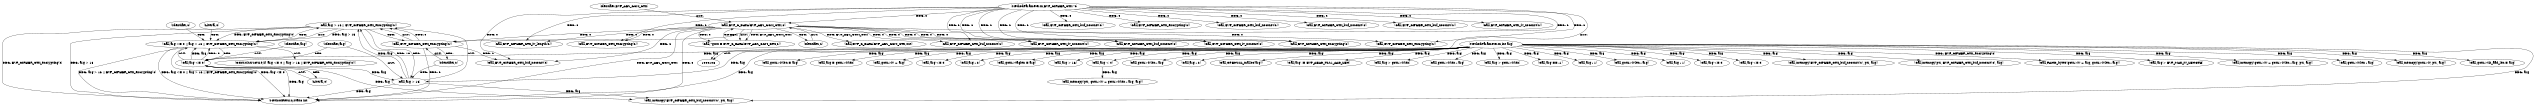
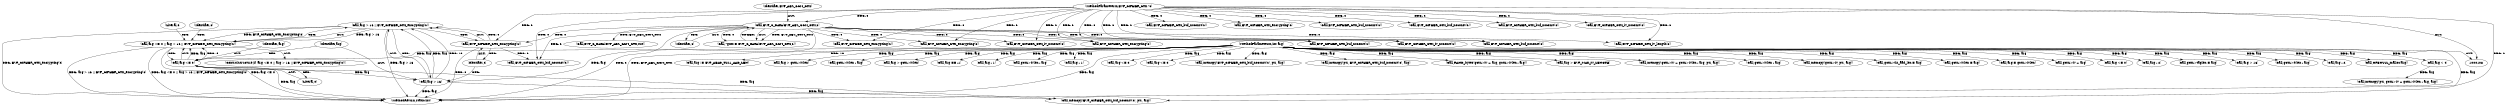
  digraph {
    n1 [label="(Call,arg > 16 || EVP_CIPHER_CTX_encrypting(c))"]
    n2 [label="(Call,arg > 16)"]
    n3 [label="(Call,EVP_CIPHER_CTX_encrypting(c))"]
    n4 [label="(Call,arg <= 0 || arg > 16 || EVP_CIPHER_CTX_encrypting(c))"]
    n5 [label="(MethodReturn,static int)"]
    n6 [label="(Call,memcpy(EVP_CIPHER_CTX_buf_noconst(c), ptr, arg))"]
    n7 [label="(Call,EVP_CIPHER_CTX_buf_noconst(c))"]
    n8 [label="(Identifier,c)"]
    n9 [label="(Call,arg <= 0)"]
    n10 [label="(ControlStructure,if (arg <= 0 || arg > 16 || EVP_CIPHER_CTX_encrypting(c)))"]
    n11 [label="(Literal,0)"]
    n12 [label="(MethodParameterIn,int arg)"]
    n13 [label="(Call,gctx->ivlen - arg)"]
    n14 [label="(Call,arg - 2)"]
    n15 [label="(Call,OPENSSL_malloc(arg))"]
    n16 [label="(Call,arg != EVP_AEAD_TLS1_AAD_LEN)"]
    n17 [label="(Call,arg > gctx->ivlen)"]
    n18 [label="(Call,gctx->ivlen - arg)"]
    n19 [label="(Call,arg > gctx->ivlen)"]
    n20 [label="(Call,arg == -1)"]
    n21 [label="(Call,arg - 1)"]
    n22 [label="(Call,gctx->ivlen - arg)"]
    n23 [label="(Call,arg - 1)"]
    n24 [label="(Call,arg <= 0)"]
    n25 [label="(Call,arg <= 0)"]
    n26 [label="(Call,memcpy(EVP_CIPHER_CTX_buf_noconst(c), ptr, arg))"]
    n27 [label="(Call,memcpy(ptr, EVP_CIPHER_CTX_buf_noconst(c), arg))"]
    n28 [label="(Call,RAND_bytes(gctx->iv + arg, gctx->ivlen - arg))"]
    n29 [label="(Call,arg > EVP_MAX_IV_LENGTH)"]
    n30 [label="(Call,memcpy(gctx->iv + gctx->ivlen - arg, ptr, arg))"]
    n31 [label="(Call,gctx->ivlen - arg)"]
    n32 [label="(Call,memcpy(gctx->iv, ptr, arg))"]
    n33 [label="(Call,gctx->tls_aad_len = arg)"]
    n34 [label="(Call,gctx->ivlen = arg)"]
    n35 [label="(Call,arg = gctx->ivlen)"]
    n36 [label="(Call,gctx->iv + arg)"]
    n37 [label="(Call,arg <= 0)"]
    n38 [label="(Call,arg - 2)"]
    n39 [label="(Call,arg < 4)"]
    n40 [label="(Call,gctx->taglen = arg)"]
    n41 [label="(Call,arg > 16)"]
    1000108
    n43 [label="(Call,memcpy(ptr, gctx->iv + gctx->ivlen - arg, arg))"]
    n44 [label="(Call,EVP_C_DATA(EVP_AES_GCM_CTX,c))"]
    n45 [label="(Call,EVP_CIPHER_CTX_encrypting(c))"]
    n46 [label="(Identifier,c)"]
    n47 [label="(Call,EVP_CIPHER_CTX_iv_length(c))"]
    n48 [label="(Call,*gctx = EVP_C_DATA(EVP_AES_GCM_CTX,c))"]
    n49 [label="(Call,EVP_CIPHER_CTX_encrypting(c))"]
    n50 [label="(Call,EVP_CIPHER_CTX_buf_noconst(c))"]
    n51 [label="(Call,EVP_CIPHER_CTX_iv_noconst(c))"]
    n52 [label="(Call,EVP_CIPHER_CTX_buf_noconst(c))"]
    n53 [label="(Call,EVP_CIPHER_CTX_iv_noconst(c))"]
    n54 [label="(Call,EVP_C_DATA(EVP_AES_GCM_CTX,out))"]
    n55 [label="(Call,EVP_CIPHER_CTX_encrypting(c))"]
    n56 [label="(MethodParameterIn,EVP_CIPHER_CTX *c)"]
    n57 [label="(Call,EVP_CIPHER_CTX_buf_noconst(c))"]
    n58 [label="(Call,EVP_CIPHER_CTX_encrypting(c))"]
    n59 [label="(Call,EVP_CIPHER_CTX_buf_noconst(c))"]
    n60 [label="(Call,EVP_CIPHER_CTX_buf_noconst(c))"]
    n61 [label="(Call,EVP_CIPHER_CTX_buf_noconst(c))"]
    n62 [label="(Call,EVP_CIPHER_CTX_iv_noconst(c))"]
    n63 [label="(Identifier,arg)"]
    n64 [label="(Identifier,c)"]
    n65 [label="(Identifier,arg)"]
    n66 [label="(Literal,0)"]
    n67 [label="(Identifier,EVP_AES_GCM_CTX)"]
    n1 -> n2 [label="CFG: "]
    n1 -> n3 [label="CFG: "]
    n1 -> n4 [label="AST: "]
    n1 -> n4 [label="DDG: arg > 16"]
    n1 -> n4 [label="DDG: EVP_CIPHER_CTX_encrypting(c)"]
    n1 -> n5 [label="DDG: EVP_CIPHER_CTX_encrypting(c)"]
    n1 -> n5 [label="DDG: arg > 16"]
    n2 -> n1 [label="AST: "]
    n2 -> n1 [label="DDG: arg"]
    n2 -> n1 [label="DDG: 16"]
    n2 -> n5 [label="DDG: arg"]
    n2 -> n6 [label="DDG: arg"]
    n3 -> n1 [label="AST: "]
    n3 -> n1 [label="DDG: c"]
    n3 -> n5 [label="DDG: c"]
    n3 -> n7 [label="DDG: c"]
    n3 -> n8 [label="CFG: "]
    n4 -> n1 [label="CFG: "]
    n4 -> n5 [label="DDG: arg > 16 || EVP_CIPHER_CTX_encrypting(c)"]
    n4 -> n5 [label="DDG: arg <= 0 || arg > 16 || EVP_CIPHER_CTX_encrypting(c)"]
    n4 -> n5 [label="DDG: arg <= 0"]
    n4 -> n9 [label="CFG: "]
    n4 -> n10 [label="AST: "]
    n8 -> n2 [label="CFG: "]
    n8 -> n3 [label="AST: "]
    n9 -> n2 [label="DDG: arg"]
    n9 -> n4 [label="AST: "]
    n9 -> n4 [label="DDG: arg"]
    n9 -> n4 [label="DDG: 0"]
    n9 -> n5 [label="DDG: arg"]
    n9 -> n6 [label="DDG: arg"]
    n9 -> n11 [label="CFG: "]
    n11 -> n9 [label="AST: "]
    n12 -> n2 [label="DDG: arg"]
    n12 -> n5 [label="DDG: arg"]
    n12 -> n6 [label="DDG: arg"]
    n12 -> n9 [label="DDG: arg"]
    n12 -> n13 [label="DDG: arg"]
    n12 -> n14 [label="DDG: arg"]
    n12 -> n15 [label="DDG: arg"]
-   n12 -> n16 [label="DDG: arg"]
+   n12 -> n16 [label="DDG: 16"]
    n12 -> n17 [label="DDG: arg"]
    n12 -> n18 [label="DDG: arg"]
    n12 -> n19 [label="DDG: arg"]
    n12 -> n20 [label="DDG: arg"]
    n12 -> n21 [label="DDG: arg"]
    n12 -> n22 [label="DDG: arg"]
    n12 -> n23 [label="DDG: arg"]
    n12 -> n24 [label="DDG: arg"]
    n12 -> n25 [label="DDG: arg"]
    n12 -> n26 [label="DDG: arg"]
    n12 -> n27 [label="DDG: arg"]
-   n12 -> n28 [label="DDG: EVP_CIPHER_CTX_encrypting(c)"]
+   n12 -> n28 [label="DDG: arg"]
    n12 -> n29 [label="DDG: arg"]
    n12 -> n30 [label="DDG: arg"]
    n12 -> n31 [label="DDG: arg"]
    n12 -> n32 [label="DDG: arg"]
    n12 -> n33 [label="DDG: arg"]
    n12 -> n34 [label="DDG: arg"]
    n12 -> n35 [label="DDG: arg"]
    n12 -> n36 [label="DDG: arg"]
    n12 -> n37 [label="DDG: arg"]
    n12 -> n38 [label="DDG: arg"]
    n12 -> n39 [label="DDG: arg"]
    n12 -> n40 [label="DDG: arg"]
    n12 -> n41 [label="DDG: arg"]
    n12 -> 1000108 [label="AST: "]
    n39 -> n43 [label="DDG: arg"]
    n44 -> n3 [label="DDG: c"]
    n44 -> n5 [label="DDG: EVP_AES_GCM_CTX"]
    n44 -> n5 [label="DDG: c"]
    n44 -> n7 [label="DDG: c"]
    n44 -> n45 [label="DDG: c"]
    n44 -> n46 [label="CFG: "]
    n44 -> n47 [label="DDG: c"]
    n44 -> n48 [label="AST: "]
    n44 -> n48 [label="DDG: EVP_AES_GCM_CTX"]
    n44 -> n48 [label="DDG: c"]
    n44 -> n49 [label="DDG: c"]
    n44 -> n50 [label="DDG: c"]
    n44 -> n51 [label="DDG: c"]
    n44 -> n52 [label="DDG: c"]
    n44 -> n53 [label="DDG: c"]
    n44 -> n54 [label="DDG: EVP_AES_GCM_CTX"]
    n44 -> n55 [label="DDG: c"]
    n46 -> n44 [label="AST: "]
    n48 -> n44 [label="CIPHER: "]
    n56 -> n3 [label="DDG: c"]
+   n56 -> n5 [label="DDG: c"]
    n56 -> n7 [label="DDG: c"]
    n56 -> 1000108 [label="AST: "]
    n56 -> n44 [label="DDG: c"]
    n56 -> n45 [label="DDG: c"]
    n56 -> n47 [label="DDG: c"]
    n56 -> n49 [label="DDG: c"]
    n56 -> n50 [label="DDG: c"]
    n56 -> n51 [label="DDG: c"]
    n56 -> n52 [label="DDG: c"]
    n56 -> n53 [label="DDG: c"]
    n56 -> n55 [label="DDG: c"]
    n56 -> n57 [label="DDG: c"]
    n56 -> n58 [label="DDG: c"]
    n56 -> n59 [label="DDG: c"]
    n56 -> n60 [label="DDG: c"]
    n56 -> n61 [label="DDG: c"]
    n56 -> n62 [label="DDG: c"]
    n63 -> n9 [label="AST: "]
    n64 -> n4 [label="CFG: "]
    n65 -> n2 [label="AST: "]
    n65 -> n9 [label="CFG: "]
    n66 -> n4 [label="CFG: "]
    n67 -> n44 [label="AST: "]
  }
